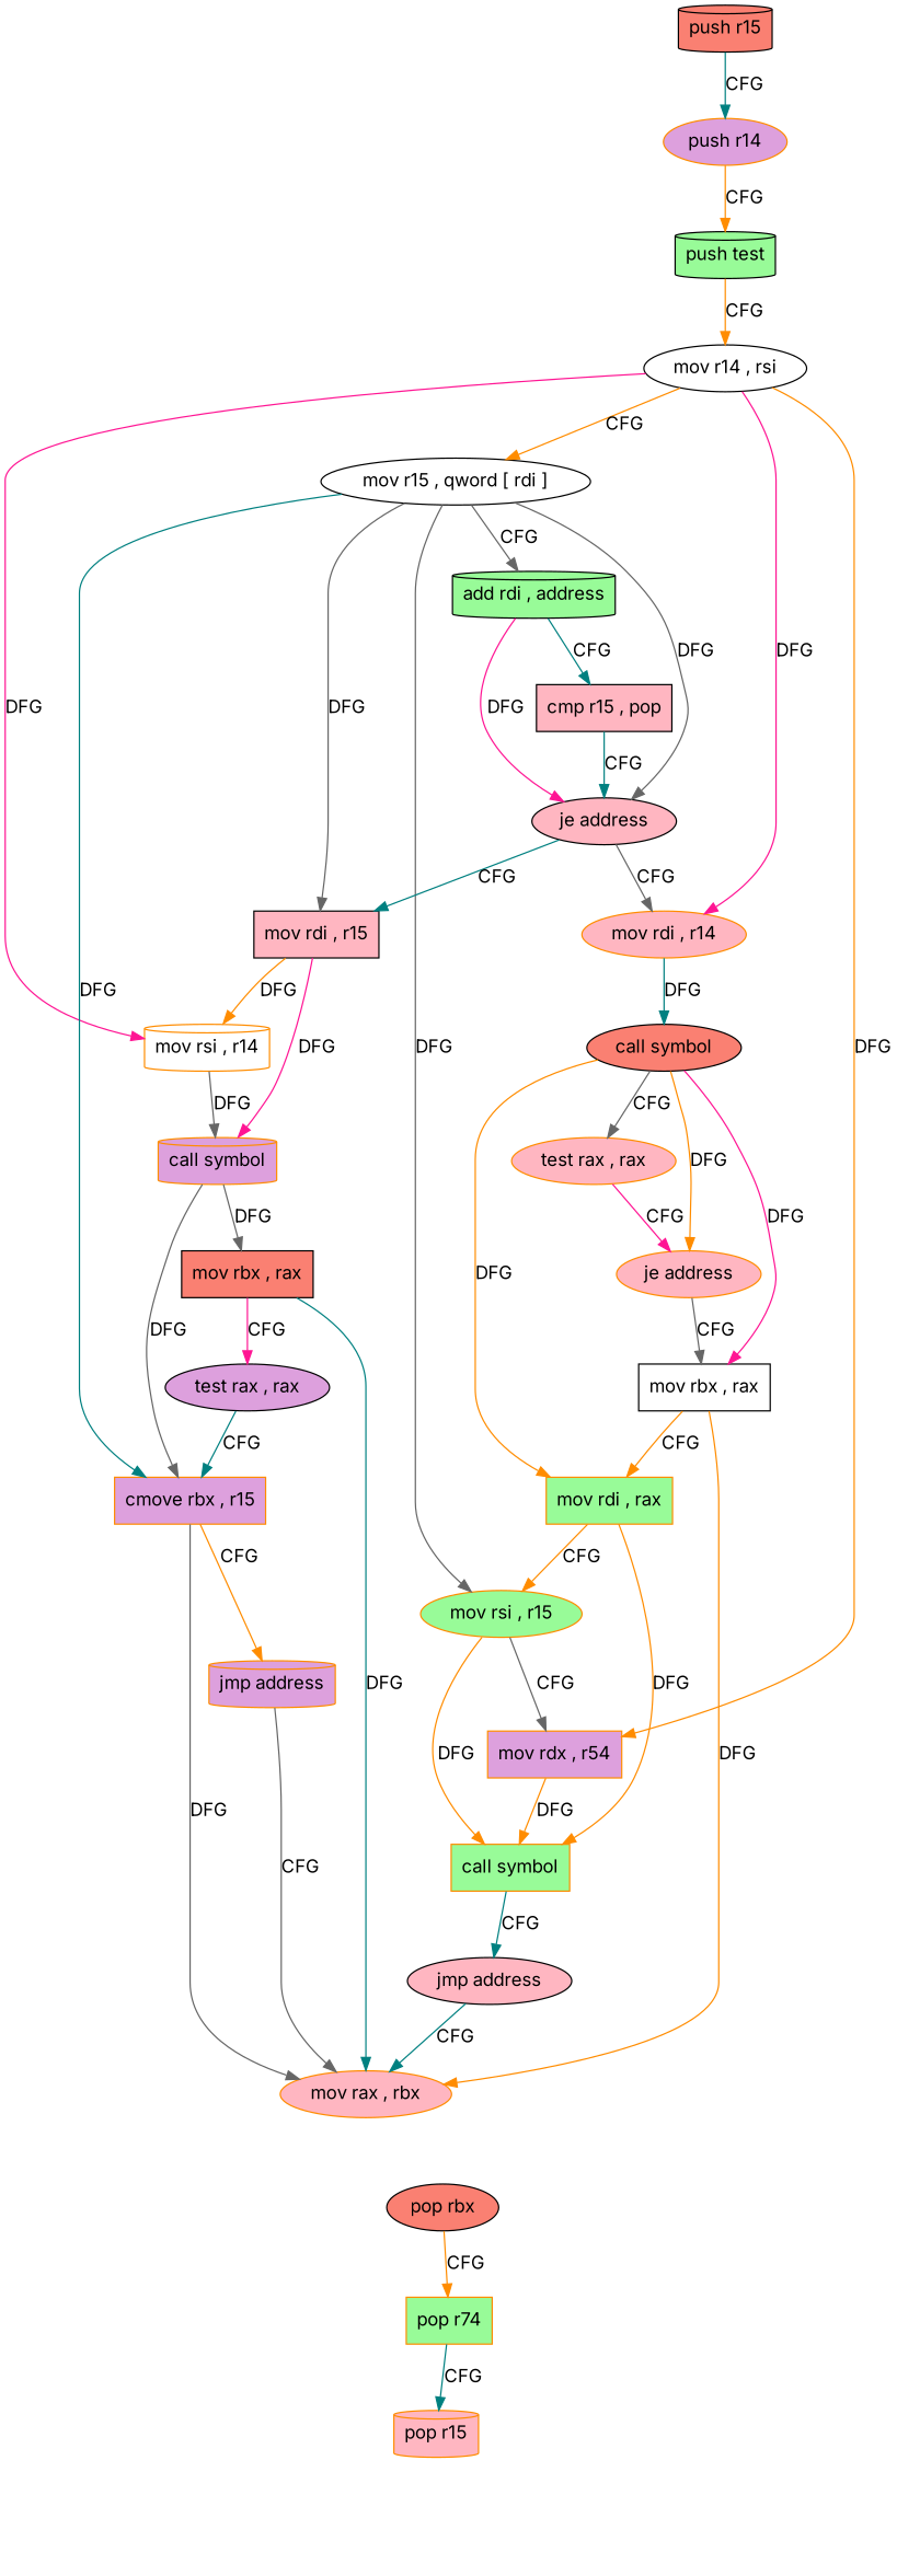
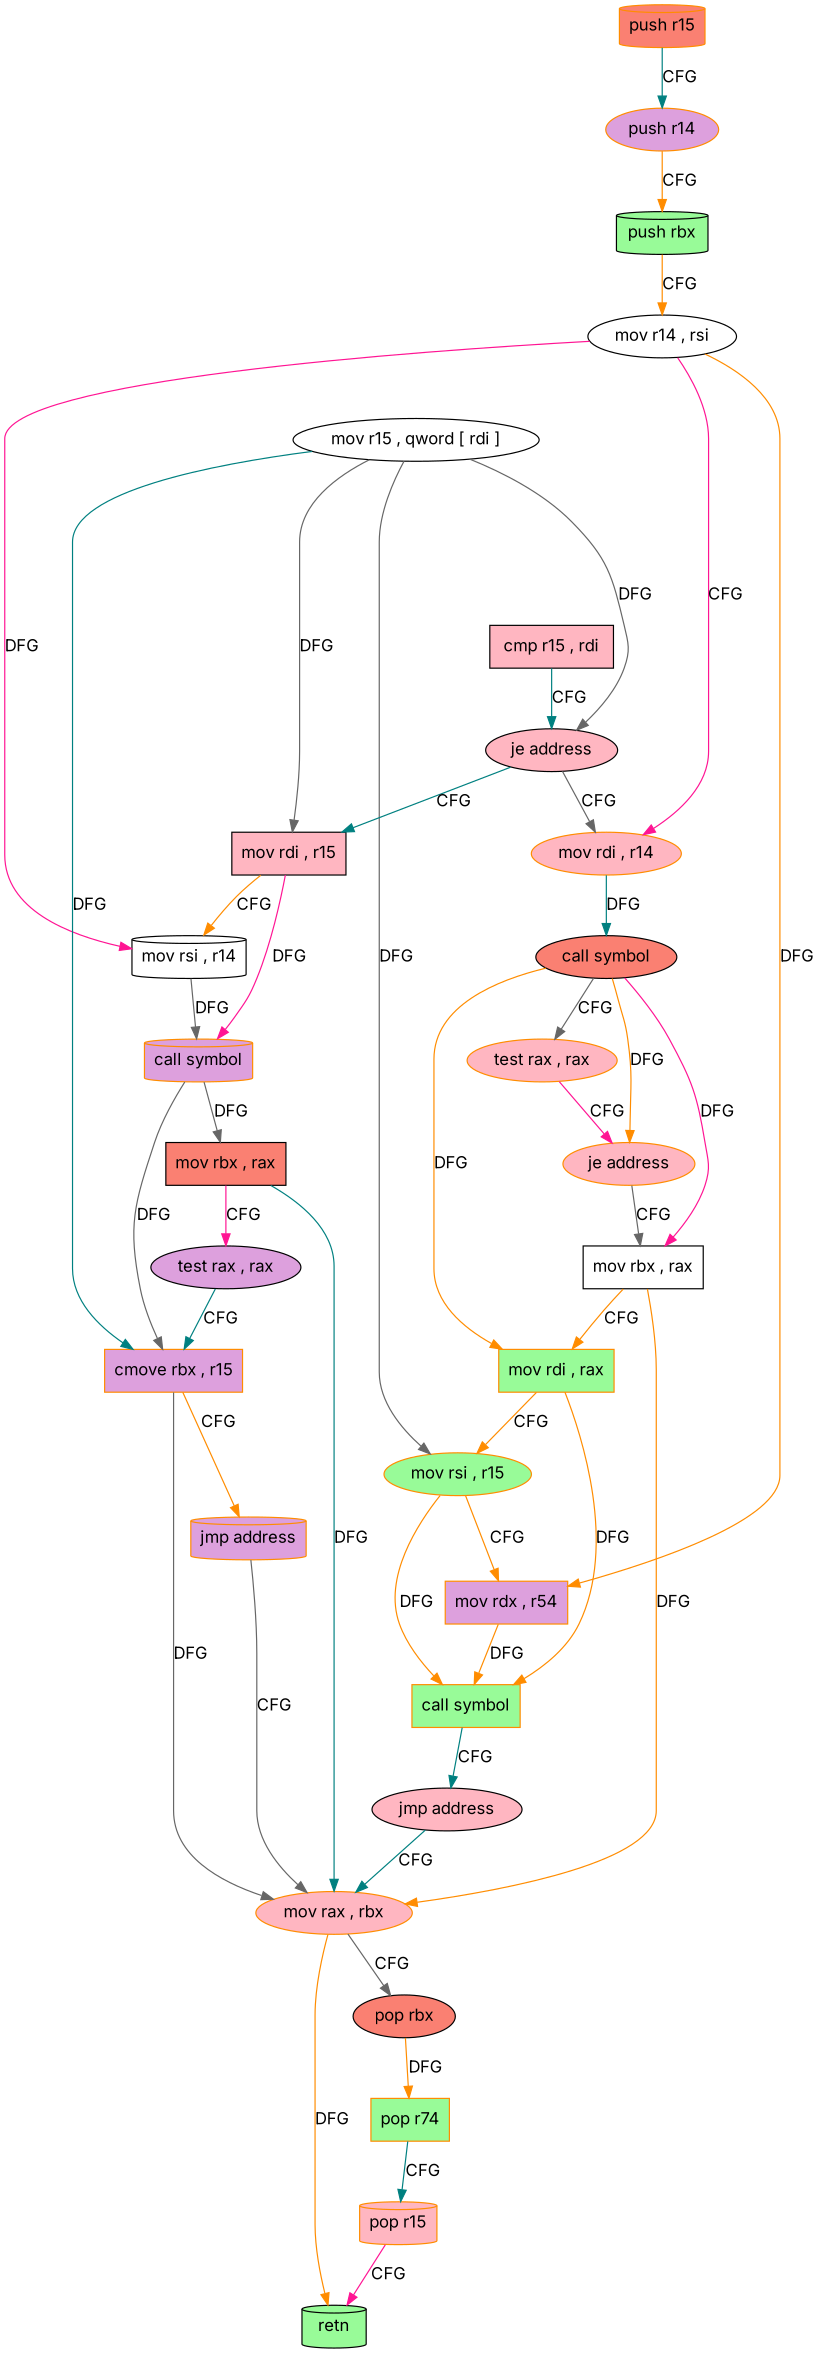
  digraph {
    fontname=Inter
    node [color=black fillcolor=lightpink fontname=Inter shape=ellipse style=filled]
    edge [color=darkorange fontname=Inter]
-   n1 [fillcolor=salmon label="push r15" shape=cylinder]
+   n1 [color=darkorange fillcolor=salmon label="push r15" shape=cylinder]
    n2 [color=darkorange fillcolor=plum label="push r14"]
-   n3 [fillcolor=palegreen label="push test" shape=cylinder]
+   n3 [fillcolor=palegreen label="push rbx" shape=cylinder]
    n4 [fillcolor=white label="mov r14 , rsi"]
    n5 [fillcolor=white label="mov r15 , qword [ rdi ]"]
    n6 [color=darkorange label="mov rdi , r14"]
-   n7 [color=darkorange fillcolor=white label="mov rsi , r14" shape=cylinder]
+   n7 [fillcolor=white label="mov rsi , r14" shape=cylinder]
    n8 [color=darkorange fillcolor=plum label="mov rdx , r54" shape=box]
-   n9 [fillcolor=palegreen label="add rdi , address" shape=cylinder]
    n10 [label="je address"]
    n11 [label="mov rdi , r15" shape=box]
    n12 [color=darkorange fillcolor=plum label="cmove rbx , r15" shape=box]
    n13 [color=darkorange fillcolor=palegreen label="mov rsi , r15"]
    n14 [fillcolor=salmon label="call symbol"]
    n15 [color=darkorange fillcolor=plum label="call symbol" shape=cylinder]
    n16 [color=darkorange fillcolor=palegreen label="call symbol" shape=box]
-   n17 [label="cmp r15 , pop" shape=box]
+   n17 [label="cmp r15 , rdi" shape=box]
    n18 [color=darkorange label="mov rax , rbx"]
    n19 [color=darkorange fillcolor=plum label="jmp address" shape=cylinder]
    n20 [color=darkorange label="test rax , rax"]
    n21 [color=darkorange label="je address"]
    n22 [fillcolor=white label="mov rbx , rax" shape=box]
    n23 [color=darkorange fillcolor=palegreen label="mov rdi , rax" shape=box]
    n24 [fillcolor=salmon label="mov rbx , rax" shape=box]
    n25 [fillcolor=salmon label="pop rbx"]
+   n26 [fillcolor=palegreen label=retn shape=cylinder]
    n27 [fillcolor=plum label="test rax , rax"]
    n28 [color=darkorange fillcolor=palegreen label="pop r74" shape=box]
    n29 [label="jmp address"]
    n30 [color=darkorange label="pop r15" shape=cylinder]
    n1 -> n2 [color=teal label=CFG]
    n2 -> n3 [label=CFG]
    n3 -> n4 [label=CFG]
-   n4 -> n5 [label=CFG]
-   n4 -> n6 [color=deeppink label=DFG]
+   n4 -> n6 [color=deeppink label=CFG]
    n4 -> n7 [color=deeppink label=DFG]
    n4 -> n8 [label=DFG]
-   n5 -> n9 [color=gray40 label=CFG]
    n5 -> n10 [color=gray40 label=DFG]
    n5 -> n11 [color=gray40 label=DFG]
    n5 -> n12 [color=teal label=DFG]
    n5 -> n13 [color=gray40 label=DFG]
    n6 -> n14 [color=teal label=DFG]
    n7 -> n15 [color=gray40 label=DFG]
    n8 -> n16 [label=DFG]
-   n9 -> n10 [color=deeppink label=DFG]
-   n9 -> n17 [color=teal label=CFG]
    n10 -> n6 [color=gray40 label=CFG]
    n10 -> n11 [color=teal label=CFG]
-   n11 -> n7 [label=DFG]
+   n11 -> n7 [label=CFG]
    n11 -> n15 [color=deeppink label=DFG]
    n12 -> n18 [color=gray40 label=DFG]
    n12 -> n19 [label=CFG]
-   n13 -> n8 [color=gray40 label=CFG]
+   n13 -> n8 [label=CFG]
    n13 -> n16 [label=DFG]
    n14 -> n20 [color=gray40 label=CFG]
    n14 -> n21 [label=DFG]
    n14 -> n22 [color=deeppink label=DFG]
    n14 -> n23 [label=DFG]
    n15 -> n12 [color=gray40 label=DFG]
    n15 -> n24 [color=gray40 label=DFG]
    n16 -> n29 [color=teal label=CFG]
    n17 -> n10 [color=teal label=CFG]
+   n18 -> n25 [color=gray40 label=CFG]
+   n18 -> n26 [label=DFG]
    n19 -> n18 [color=gray40 label=CFG]
    n20 -> n21 [color=deeppink label=CFG]
    n21 -> n22 [color=gray40 label=CFG]
    n22 -> n18 [label=DFG]
    n22 -> n23 [label=CFG]
    n23 -> n13 [label=CFG]
    n23 -> n16 [label=DFG]
    n24 -> n18 [color=teal label=DFG]
    n24 -> n27 [color=deeppink label=CFG]
-   n25 -> n28 [label=CFG]
+   n25 -> n28 [label=DFG]
    n27 -> n12 [color=teal label=CFG]
    n28 -> n30 [color=teal label=CFG]
    n29 -> n18 [color=teal label=CFG]
+   n30 -> n26 [color=deeppink label=CFG]
  }
